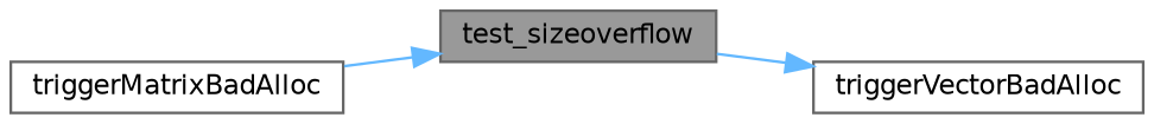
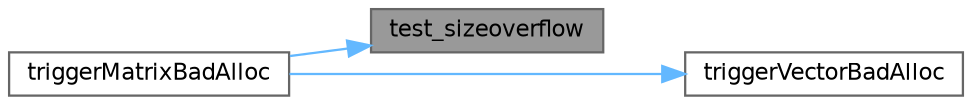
  digraph {
    rankdir=LR
    node [color=grey40 fillcolor=white fontname=Helvetica fontsize=10 shape=box style=filled]
    edge [color=steelblue1 fontname=Helvetica fontsize=10 labelfontname=Helvetica labelfontsize=10 style=solid]
    n1 [color=gray40 fillcolor=grey60 fontcolor=black height=0.2 label=test_sizeoverflow width=0.4]
    n2 [height=0.2 label=triggerVectorBadAlloc width=0.4]
    n3 [height=0.2 label=triggerMatrixBadAlloc width=0.4]
-   n1 -> n2
+   n3 -> n2
    n3 -> n1
  }
